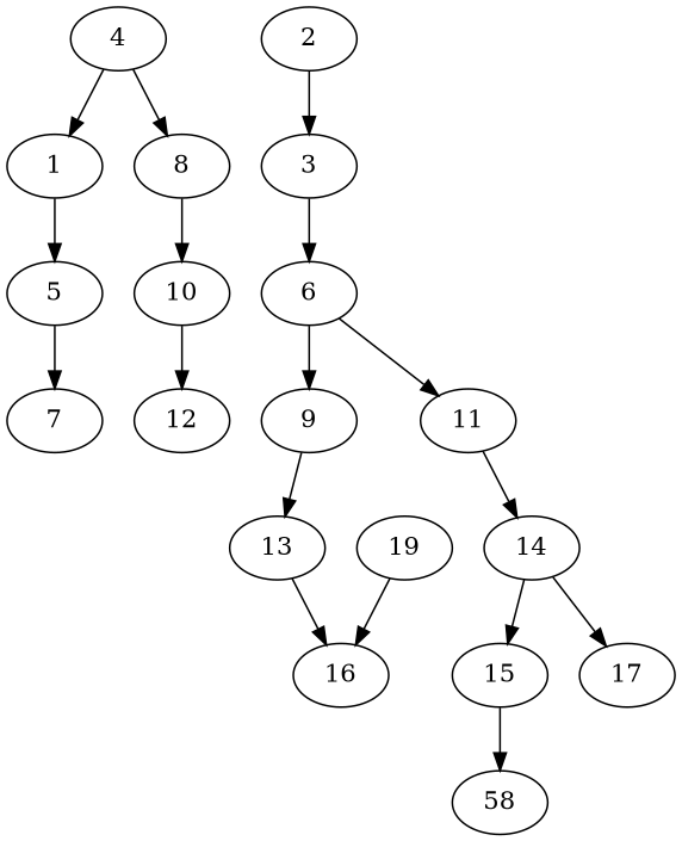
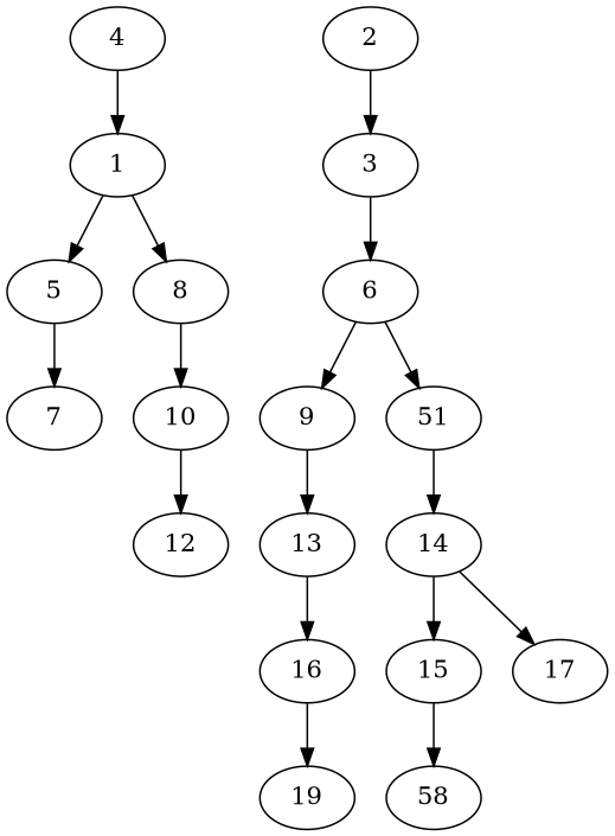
  digraph {
    node [alpha=0.18]
    1 [alpha=0.06 expect_size=42684995600384000]
    5 [alpha=0.14 expect_size=137464656166912000]
    4 [expect_size=614671633723412]
    8 [alpha=0.01 expect_size=147351371116002]
    7 [alpha=0.01 expect_size=63990968019124]
    10 [alpha=0.13 expect_size=1379160039938042]
    2 [alpha=0.05 expect_size=6712290224368675]
    3 [alpha=0.10 expect_size=6040780480869855]
    6 [alpha=0.11 expect_size=1495382061446332416]
    9 [alpha=0.04 expect_size=2313501040571894]
-   11 [alpha=0.15 expect_size=270080939702304]
+   11 [alpha=0.15 expect_size=270080939702304 label=51]
    13 [expect_size=227399594160422912]
    14 [alpha=0.07 expect_size=11785390260224000]
    12 [alpha=0.17 expect_size=224949106560522]
    16 [alpha=0.05 expect_size=981065116947904]
    15 [expect_size=4117092324947787776]
    17 [alpha=0.09 expect_size=1230300217105798]
    19 [alpha=0.20 expect_size=308086696619016192]
    n19 [alpha=0.01 expect_size=440248029174300672 label=58]
    1 -> 5
    5 -> 7
    4 -> 1
-   4 -> 8
+   1 -> 8
    8 -> 10
    10 -> 12
    2 -> 3
    3 -> 6
    6 -> 9
    6 -> 11
    9 -> 13
    11 -> 14
    13 -> 16
    14 -> 15
    14 -> 17
-   19 -> 16
+   16 -> 19
    15 -> n19
  }
